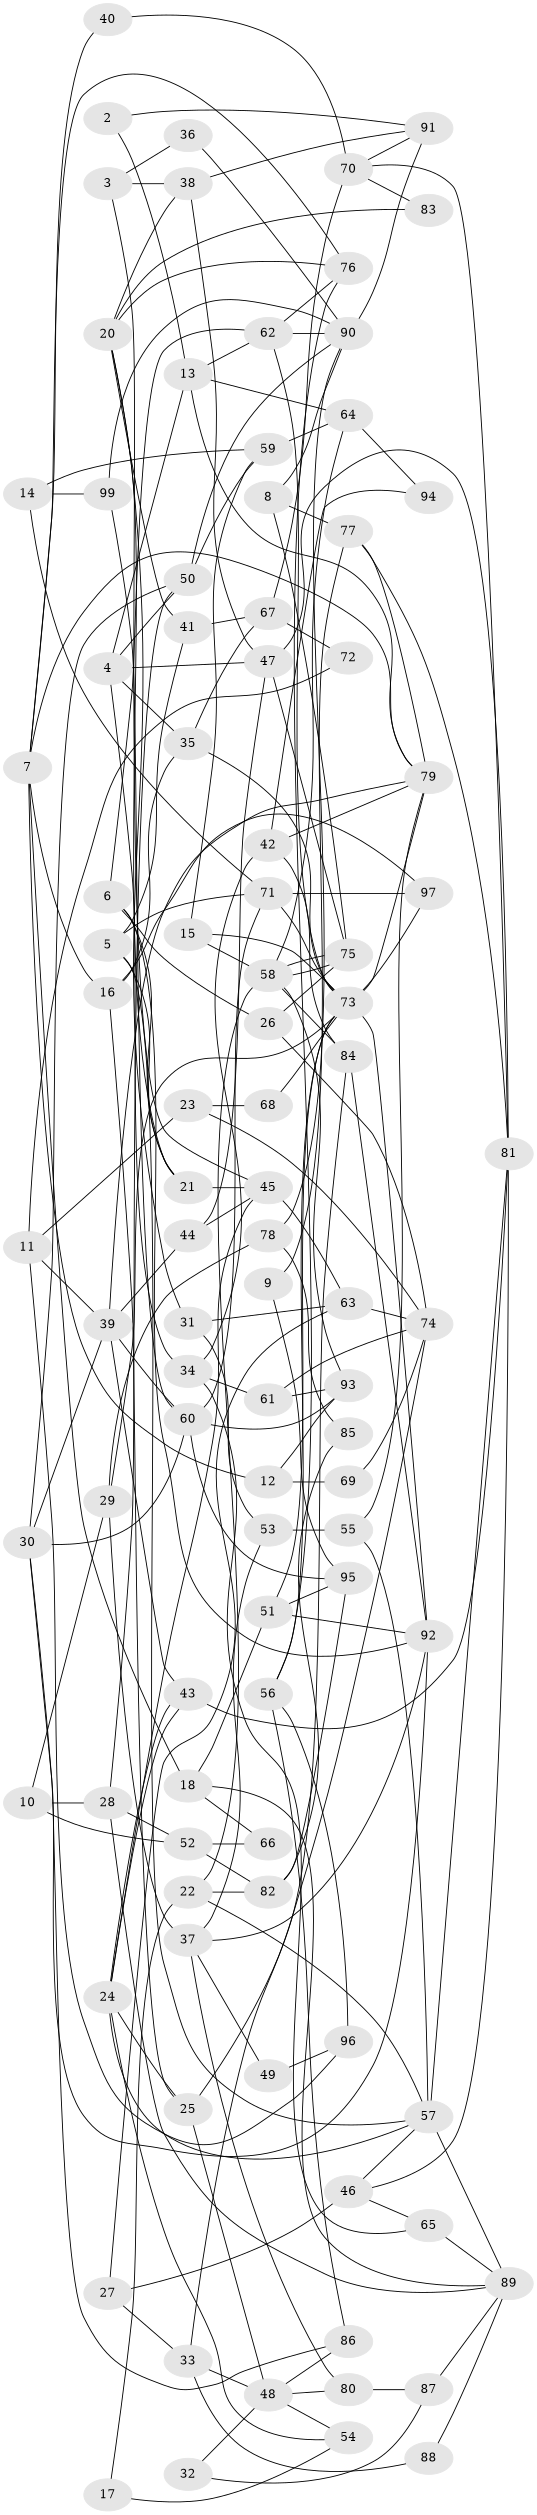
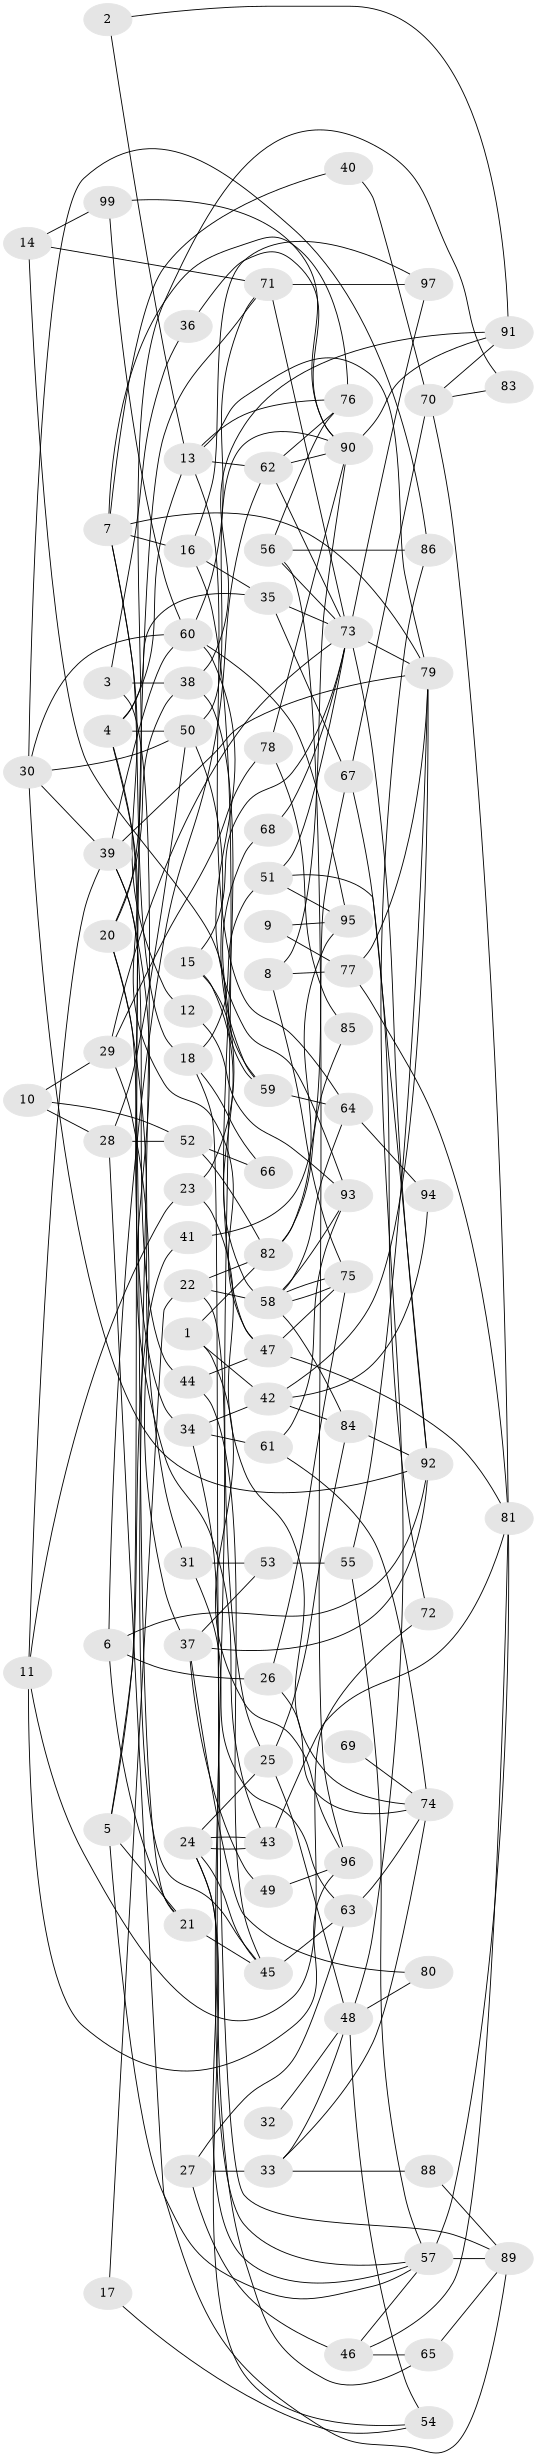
  graph {
    rankdir=LR
    node [color=gray90 style=filled]
+   1
    42
    82
    96
    79
    84
    94
    95
    85
    2
    13
    91
    62
    64
    3
    36
    38
    45
    90
    47
    63
    4
    34
    35
    50
    61
    65
    73
    67
    75
    81
    59
    5
    21
    41
    57
    71
    89
    97
    6
    26
    92
    74
    76
    7
    12
    16
    18
    40
    69
    93
    25
    51
    66
    70
    8
    77
    9
    10
    28
    29
    52
    37
    78
    11
    23
    39
    72
    68
    60
    43
    44
    14
    n74 [label=99]
    15
    58
    32
    48
-   87
    17
    22
    54
    20
    31
    83
    53
    24
    86
    80
    27
    33
    46
    88
    49
    30
    55
    56
+   1 -- 42
+   1 -- 82
+   1 -- 96
    42 -- 79
    42 -- 84
    42 -- 94
    82 -- 95
    82 -- 85
    84 -- 92
    2 -- 13
    2 -- 91
    13 -- 79
    13 -- 62
    13 -- 64
    62 -- 90
    62 -- 73
    62 -- 76
    64 -- 94
    3 -- 36
    3 -- 38
    3 -- 45
    36 -- 90
    38 -- 91
    38 -- 47
    45 -- 63
    90 -- 91
    47 -- 75
    47 -- 81
    63 -- 74
    4 -- 13
    4 -- 47
    4 -- 34
    4 -- 35
    4 -- 50
    34 -- 42
    34 -- 61
    34 -- 65
    35 -- 73
    35 -- 67
    50 -- 90
    50 -- 59
    61 -- 74
    61 -- 93
    65 -- 89
    73 -- 79
    73 -- 97
    73 -- 92
    67 -- 70
    67 -- 72
    59 -- 64
    5 -- 21
    5 -- 41
    5 -- 57
    5 -- 71
    21 -- 45
    41 -- 67
    57 -- 81
    57 -- 89
    71 -- 73
    71 -- 97
    6 -- 62
    6 -- 21
    6 -- 26
    6 -- 92
    26 -- 75
    26 -- 74
    7 -- 79
    7 -- 76
    7 -- 12
    7 -- 16
    7 -- 18
    7 -- 40
-   12 -- 69
    12 -- 93
    16 -- 35
    16 -- 97
    16 -- 25
    18 -- 89
    18 -- 51
    18 -- 66
    40 -- 70
    69 -- 74
    25 -- 84
    25 -- 48
    51 -- 95
    51 -- 73
    51 -- 92
    70 -- 91
    70 -- 81
    70 -- 83
    8 -- 90
    8 -- 75
    8 -- 77
    77 -- 79
    77 -- 81
    9 -- 95
    9 -- 77
    10 -- 28
    10 -- 29
    10 -- 52
    28 -- 50
    28 -- 89
    28 -- 52
    29 -- 73
    29 -- 37
    29 -- 78
    52 -- 82
    52 -- 66
    37 -- 92
    37 -- 53
    37 -- 80
    37 -- 49
    78 -- 85
    78 -- 90
    11 -- 96
    11 -- 23
    11 -- 39
    11 -- 72
    23 -- 74
    23 -- 68
    39 -- 79
    39 -- 60
    39 -- 43
    39 -- 44
    68 -- 73
    60 -- 95
    60 -- 71
    60 -- 93
    43 -- 81
    44 -- 45
    44 -- 47
    14 -- 59
    14 -- 71
    14 -- n74
    n74 -- 90
    n74 -- 60
    15 -- 73
    15 -- 59
    15 -- 58
    58 -- 84
    58 -- 64
    58 -- 75
    58 -- 75
    58 -- 93
    32 -- 48
-   32 -- 87
    48 -- 54
    48 -- 86
    48 -- 80
-   87 -- 89
    17 -- 22
    17 -- 54
    22 -- 82
    22 -- 57
    22 -- 58
    20 -- 38
    20 -- 21
-   20 -- 41
-   20 -- 76
+   13 -- 76
    20 -- 31
    20 -- 83
    31 -- 63
    31 -- 53
    53 -- 55
    24 -- 45
    24 -- 57
    24 -- 25
    24 -- 43
    24 -- 43
    24 -- 54
-   80 -- 87
    27 -- 63
    27 -- 33
    27 -- 46
    33 -- 74
    33 -- 48
    33 -- 88
    46 -- 65
    46 -- 81
    46 -- 57
    88 -- 89
    49 -- 96
    30 -- 50
    30 -- 92
    30 -- 39
    30 -- 60
    30 -- 86
    55 -- 79
    55 -- 57
    56 -- 96
    56 -- 73
    56 -- 76
    56 -- 86
  }
